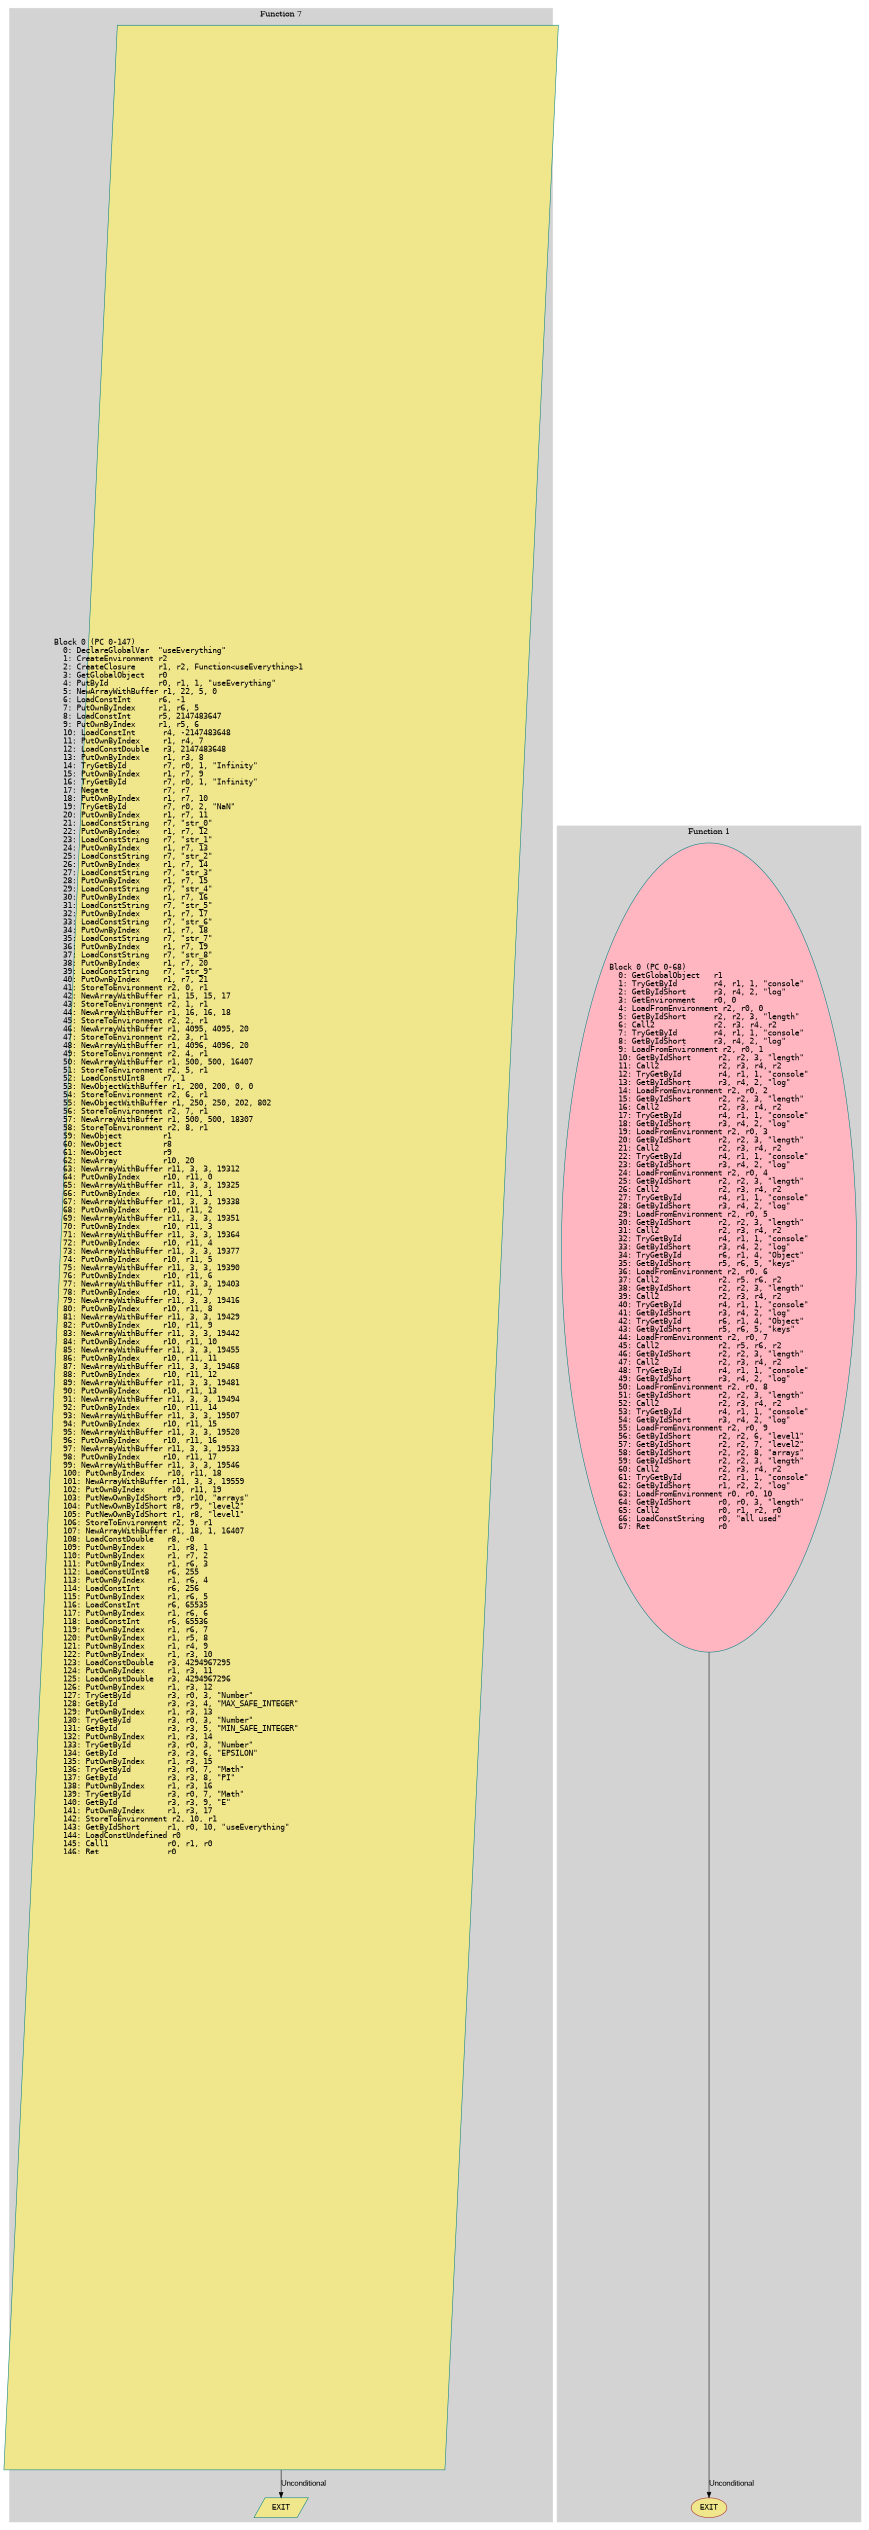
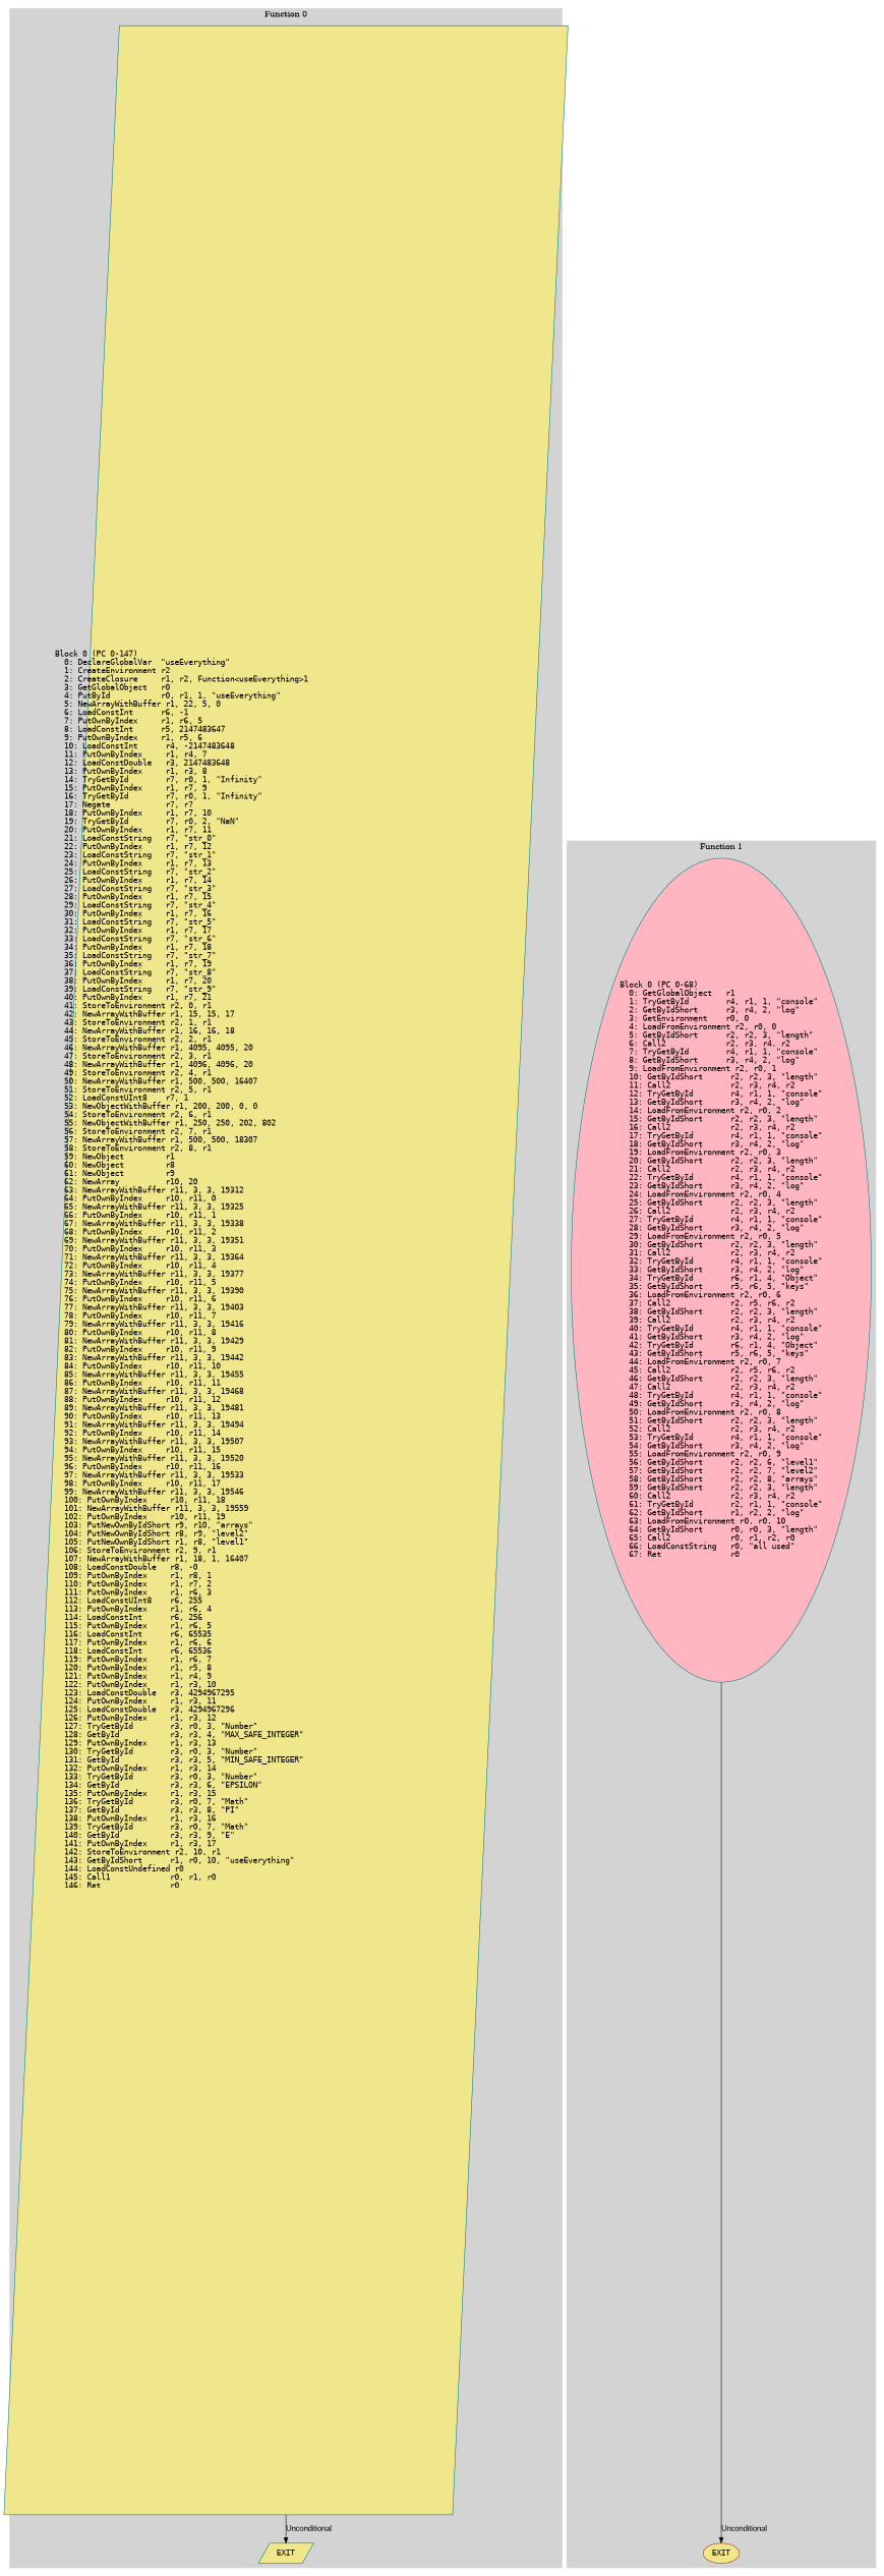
  digraph {
    rankdir=TB
    node [fontname=monospace shape=parallelogram style=filled fillcolor=khaki color=teal]
    edge [color=black fontname=Arial style=solid]
    n1 [label="Block 0 (PC 0-147)\l  0: DeclareGlobalVar  \"useEverything\"\l  1: CreateEnvironment r2\l  2: CreateClosure     r1, r2, Function<useEverything>1\l  3: GetGlobalObject   r0\l  4: PutById           r0, r1, 1, \"useEverything\"\l  5: NewArrayWithBuffer r1, 22, 5, 0\l  6: LoadConstInt      r6, -1\l  7: PutOwnByIndex     r1, r6, 5\l  8: LoadConstInt      r5, 2147483647\l  9: PutOwnByIndex     r1, r5, 6\l  10: LoadConstInt      r4, -2147483648\l  11: PutOwnByIndex     r1, r4, 7\l  12: LoadConstDouble   r3, 2147483648\l  13: PutOwnByIndex     r1, r3, 8\l  14: TryGetById        r7, r0, 1, \"Infinity\"\l  15: PutOwnByIndex     r1, r7, 9\l  16: TryGetById        r7, r0, 1, \"Infinity\"\l  17: Negate            r7, r7\l  18: PutOwnByIndex     r1, r7, 10\l  19: TryGetById        r7, r0, 2, \"NaN\"\l  20: PutOwnByIndex     r1, r7, 11\l  21: LoadConstString   r7, \"str_0\"\l  22: PutOwnByIndex     r1, r7, 12\l  23: LoadConstString   r7, \"str_1\"\l  24: PutOwnByIndex     r1, r7, 13\l  25: LoadConstString   r7, \"str_2\"\l  26: PutOwnByIndex     r1, r7, 14\l  27: LoadConstString   r7, \"str_3\"\l  28: PutOwnByIndex     r1, r7, 15\l  29: LoadConstString   r7, \"str_4\"\l  30: PutOwnByIndex     r1, r7, 16\l  31: LoadConstString   r7, \"str_5\"\l  32: PutOwnByIndex     r1, r7, 17\l  33: LoadConstString   r7, \"str_6\"\l  34: PutOwnByIndex     r1, r7, 18\l  35: LoadConstString   r7, \"str_7\"\l  36: PutOwnByIndex     r1, r7, 19\l  37: LoadConstString   r7, \"str_8\"\l  38: PutOwnByIndex     r1, r7, 20\l  39: LoadConstString   r7, \"str_9\"\l  40: PutOwnByIndex     r1, r7, 21\l  41: StoreToEnvironment r2, 0, r1\l  42: NewArrayWithBuffer r1, 15, 15, 17\l  43: StoreToEnvironment r2, 1, r1\l  44: NewArrayWithBuffer r1, 16, 16, 18\l  45: StoreToEnvironment r2, 2, r1\l  46: NewArrayWithBuffer r1, 4095, 4095, 20\l  47: StoreToEnvironment r2, 3, r1\l  48: NewArrayWithBuffer r1, 4096, 4096, 20\l  49: StoreToEnvironment r2, 4, r1\l  50: NewArrayWithBuffer r1, 500, 500, 16407\l  51: StoreToEnvironment r2, 5, r1\l  52: LoadConstUInt8    r7, 1\l  53: NewObjectWithBuffer r1, 200, 200, 0, 0\l  54: StoreToEnvironment r2, 6, r1\l  55: NewObjectWithBuffer r1, 250, 250, 202, 802\l  56: StoreToEnvironment r2, 7, r1\l  57: NewArrayWithBuffer r1, 500, 500, 18307\l  58: StoreToEnvironment r2, 8, r1\l  59: NewObject         r1\l  60: NewObject         r8\l  61: NewObject         r9\l  62: NewArray          r10, 20\l  63: NewArrayWithBuffer r11, 3, 3, 19312\l  64: PutOwnByIndex     r10, r11, 0\l  65: NewArrayWithBuffer r11, 3, 3, 19325\l  66: PutOwnByIndex     r10, r11, 1\l  67: NewArrayWithBuffer r11, 3, 3, 19338\l  68: PutOwnByIndex     r10, r11, 2\l  69: NewArrayWithBuffer r11, 3, 3, 19351\l  70: PutOwnByIndex     r10, r11, 3\l  71: NewArrayWithBuffer r11, 3, 3, 19364\l  72: PutOwnByIndex     r10, r11, 4\l  73: NewArrayWithBuffer r11, 3, 3, 19377\l  74: PutOwnByIndex     r10, r11, 5\l  75: NewArrayWithBuffer r11, 3, 3, 19390\l  76: PutOwnByIndex     r10, r11, 6\l  77: NewArrayWithBuffer r11, 3, 3, 19403\l  78: PutOwnByIndex     r10, r11, 7\l  79: NewArrayWithBuffer r11, 3, 3, 19416\l  80: PutOwnByIndex     r10, r11, 8\l  81: NewArrayWithBuffer r11, 3, 3, 19429\l  82: PutOwnByIndex     r10, r11, 9\l  83: NewArrayWithBuffer r11, 3, 3, 19442\l  84: PutOwnByIndex     r10, r11, 10\l  85: NewArrayWithBuffer r11, 3, 3, 19455\l  86: PutOwnByIndex     r10, r11, 11\l  87: NewArrayWithBuffer r11, 3, 3, 19468\l  88: PutOwnByIndex     r10, r11, 12\l  89: NewArrayWithBuffer r11, 3, 3, 19481\l  90: PutOwnByIndex     r10, r11, 13\l  91: NewArrayWithBuffer r11, 3, 3, 19494\l  92: PutOwnByIndex     r10, r11, 14\l  93: NewArrayWithBuffer r11, 3, 3, 19507\l  94: PutOwnByIndex     r10, r11, 15\l  95: NewArrayWithBuffer r11, 3, 3, 19520\l  96: PutOwnByIndex     r10, r11, 16\l  97: NewArrayWithBuffer r11, 3, 3, 19533\l  98: PutOwnByIndex     r10, r11, 17\l  99: NewArrayWithBuffer r11, 3, 3, 19546\l  100: PutOwnByIndex     r10, r11, 18\l  101: NewArrayWithBuffer r11, 3, 3, 19559\l  102: PutOwnByIndex     r10, r11, 19\l  103: PutNewOwnByIdShort r9, r10, \"arrays\"\l  104: PutNewOwnByIdShort r8, r9, \"level2\"\l  105: PutNewOwnByIdShort r1, r8, \"level1\"\l  106: StoreToEnvironment r2, 9, r1\l  107: NewArrayWithBuffer r1, 18, 1, 16407\l  108: LoadConstDouble   r8, -0\l  109: PutOwnByIndex     r1, r8, 1\l  110: PutOwnByIndex     r1, r7, 2\l  111: PutOwnByIndex     r1, r6, 3\l  112: LoadConstUInt8    r6, 255\l  113: PutOwnByIndex     r1, r6, 4\l  114: LoadConstInt      r6, 256\l  115: PutOwnByIndex     r1, r6, 5\l  116: LoadConstInt      r6, 65535\l  117: PutOwnByIndex     r1, r6, 6\l  118: LoadConstInt      r6, 65536\l  119: PutOwnByIndex     r1, r6, 7\l  120: PutOwnByIndex     r1, r5, 8\l  121: PutOwnByIndex     r1, r4, 9\l  122: PutOwnByIndex     r1, r3, 10\l  123: LoadConstDouble   r3, 4294967295\l  124: PutOwnByIndex     r1, r3, 11\l  125: LoadConstDouble   r3, 4294967296\l  126: PutOwnByIndex     r1, r3, 12\l  127: TryGetById        r3, r0, 3, \"Number\"\l  128: GetById           r3, r3, 4, \"MAX_SAFE_INTEGER\"\l  129: PutOwnByIndex     r1, r3, 13\l  130: TryGetById        r3, r0, 3, \"Number\"\l  131: GetById           r3, r3, 5, \"MIN_SAFE_INTEGER\"\l  132: PutOwnByIndex     r1, r3, 14\l  133: TryGetById        r3, r0, 3, \"Number\"\l  134: GetById           r3, r3, 6, \"EPSILON\"\l  135: PutOwnByIndex     r1, r3, 15\l  136: TryGetById        r3, r0, 7, \"Math\"\l  137: GetById           r3, r3, 8, \"PI\"\l  138: PutOwnByIndex     r1, r3, 16\l  139: TryGetById        r3, r0, 7, \"Math\"\l  140: GetById           r3, r3, 9, \"E\"\l  141: PutOwnByIndex     r1, r3, 17\l  142: StoreToEnvironment r2, 10, r1\l  143: GetByIdShort      r1, r0, 10, \"useEverything\"\l  144: LoadConstUndefined r0\l  145: Call1             r0, r1, r0\l  146: Ret               r0\l"]
    n2 [label=EXIT]
    n3 [label="Block 0 (PC 0-68)\l  0: GetGlobalObject   r1\l  1: TryGetById        r4, r1, 1, \"console\"\l  2: GetByIdShort      r3, r4, 2, \"log\"\l  3: GetEnvironment    r0, 0\l  4: LoadFromEnvironment r2, r0, 0\l  5: GetByIdShort      r2, r2, 3, \"length\"\l  6: Call2             r2, r3, r4, r2\l  7: TryGetById        r4, r1, 1, \"console\"\l  8: GetByIdShort      r3, r4, 2, \"log\"\l  9: LoadFromEnvironment r2, r0, 1\l  10: GetByIdShort      r2, r2, 3, \"length\"\l  11: Call2             r2, r3, r4, r2\l  12: TryGetById        r4, r1, 1, \"console\"\l  13: GetByIdShort      r3, r4, 2, \"log\"\l  14: LoadFromEnvironment r2, r0, 2\l  15: GetByIdShort      r2, r2, 3, \"length\"\l  16: Call2             r2, r3, r4, r2\l  17: TryGetById        r4, r1, 1, \"console\"\l  18: GetByIdShort      r3, r4, 2, \"log\"\l  19: LoadFromEnvironment r2, r0, 3\l  20: GetByIdShort      r2, r2, 3, \"length\"\l  21: Call2             r2, r3, r4, r2\l  22: TryGetById        r4, r1, 1, \"console\"\l  23: GetByIdShort      r3, r4, 2, \"log\"\l  24: LoadFromEnvironment r2, r0, 4\l  25: GetByIdShort      r2, r2, 3, \"length\"\l  26: Call2             r2, r3, r4, r2\l  27: TryGetById        r4, r1, 1, \"console\"\l  28: GetByIdShort      r3, r4, 2, \"log\"\l  29: LoadFromEnvironment r2, r0, 5\l  30: GetByIdShort      r2, r2, 3, \"length\"\l  31: Call2             r2, r3, r4, r2\l  32: TryGetById        r4, r1, 1, \"console\"\l  33: GetByIdShort      r3, r4, 2, \"log\"\l  34: TryGetById        r6, r1, 4, \"Object\"\l  35: GetByIdShort      r5, r6, 5, \"keys\"\l  36: LoadFromEnvironment r2, r0, 6\l  37: Call2             r2, r5, r6, r2\l  38: GetByIdShort      r2, r2, 3, \"length\"\l  39: Call2             r2, r3, r4, r2\l  40: TryGetById        r4, r1, 1, \"console\"\l  41: GetByIdShort      r3, r4, 2, \"log\"\l  42: TryGetById        r6, r1, 4, \"Object\"\l  43: GetByIdShort      r5, r6, 5, \"keys\"\l  44: LoadFromEnvironment r2, r0, 7\l  45: Call2             r2, r5, r6, r2\l  46: GetByIdShort      r2, r2, 3, \"length\"\l  47: Call2             r2, r3, r4, r2\l  48: TryGetById        r4, r1, 1, \"console\"\l  49: GetByIdShort      r3, r4, 2, \"log\"\l  50: LoadFromEnvironment r2, r0, 8\l  51: GetByIdShort      r2, r2, 3, \"length\"\l  52: Call2             r2, r3, r4, r2\l  53: TryGetById        r4, r1, 1, \"console\"\l  54: GetByIdShort      r3, r4, 2, \"log\"\l  55: LoadFromEnvironment r2, r0, 9\l  56: GetByIdShort      r2, r2, 6, \"level1\"\l  57: GetByIdShort      r2, r2, 7, \"level2\"\l  58: GetByIdShort      r2, r2, 8, \"arrays\"\l  59: GetByIdShort      r2, r2, 3, \"length\"\l  60: Call2             r2, r3, r4, r2\l  61: TryGetById        r2, r1, 1, \"console\"\l  62: GetByIdShort      r1, r2, 2, \"log\"\l  63: LoadFromEnvironment r0, r0, 10\l  64: GetByIdShort      r0, r0, 3, \"length\"\l  65: Call2             r0, r1, r2, r0\l  66: LoadConstString   r0, \"all used\"\l  67: Ret               r0\l" shape=ellipse fillcolor=lightpink]
    n4 [label=EXIT shape=ellipse color=brown]
    subgraph cluster_1 {
      color=lightgrey
-     label="Function 7"
+     label="Function 0"
      style=filled
      n1
      n2
    }
    subgraph cluster_2 {
      color=lightgrey
      label="Function 1"
      style=filled
      n3
      n4
    }
    n1 -> n2 [label=Unconditional]
    n3 -> n4 [label=Unconditional]
  }
